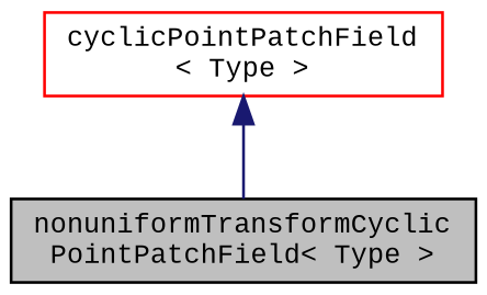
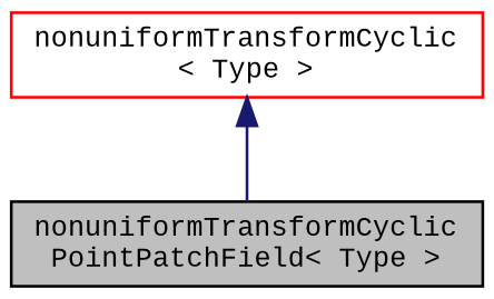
  digraph {
    fontname="Liberation Mono"
    node [fontname="Liberation Mono" fontsize=10 shape=record]
    n1 [color=black fillcolor=grey75 fontcolor=black height=0.2 label="nonuniformTransformCyclic\lPointPatchField\< Type \>" style=filled width=0.4]
-   n2 [color=red height=0.2 label="cyclicPointPatchField\l\< Type \>" width=0.4]
+   n2 [color=red height=0.2 label="nonuniformTransformCyclic\l\< Type \>" width=0.4]
    n2 -> n1 [color=midnightblue dir=back fontname="Liberation Mono" fontsize=10 labelfontname=FreeSans labelfontsize=10 style=solid]
  }
